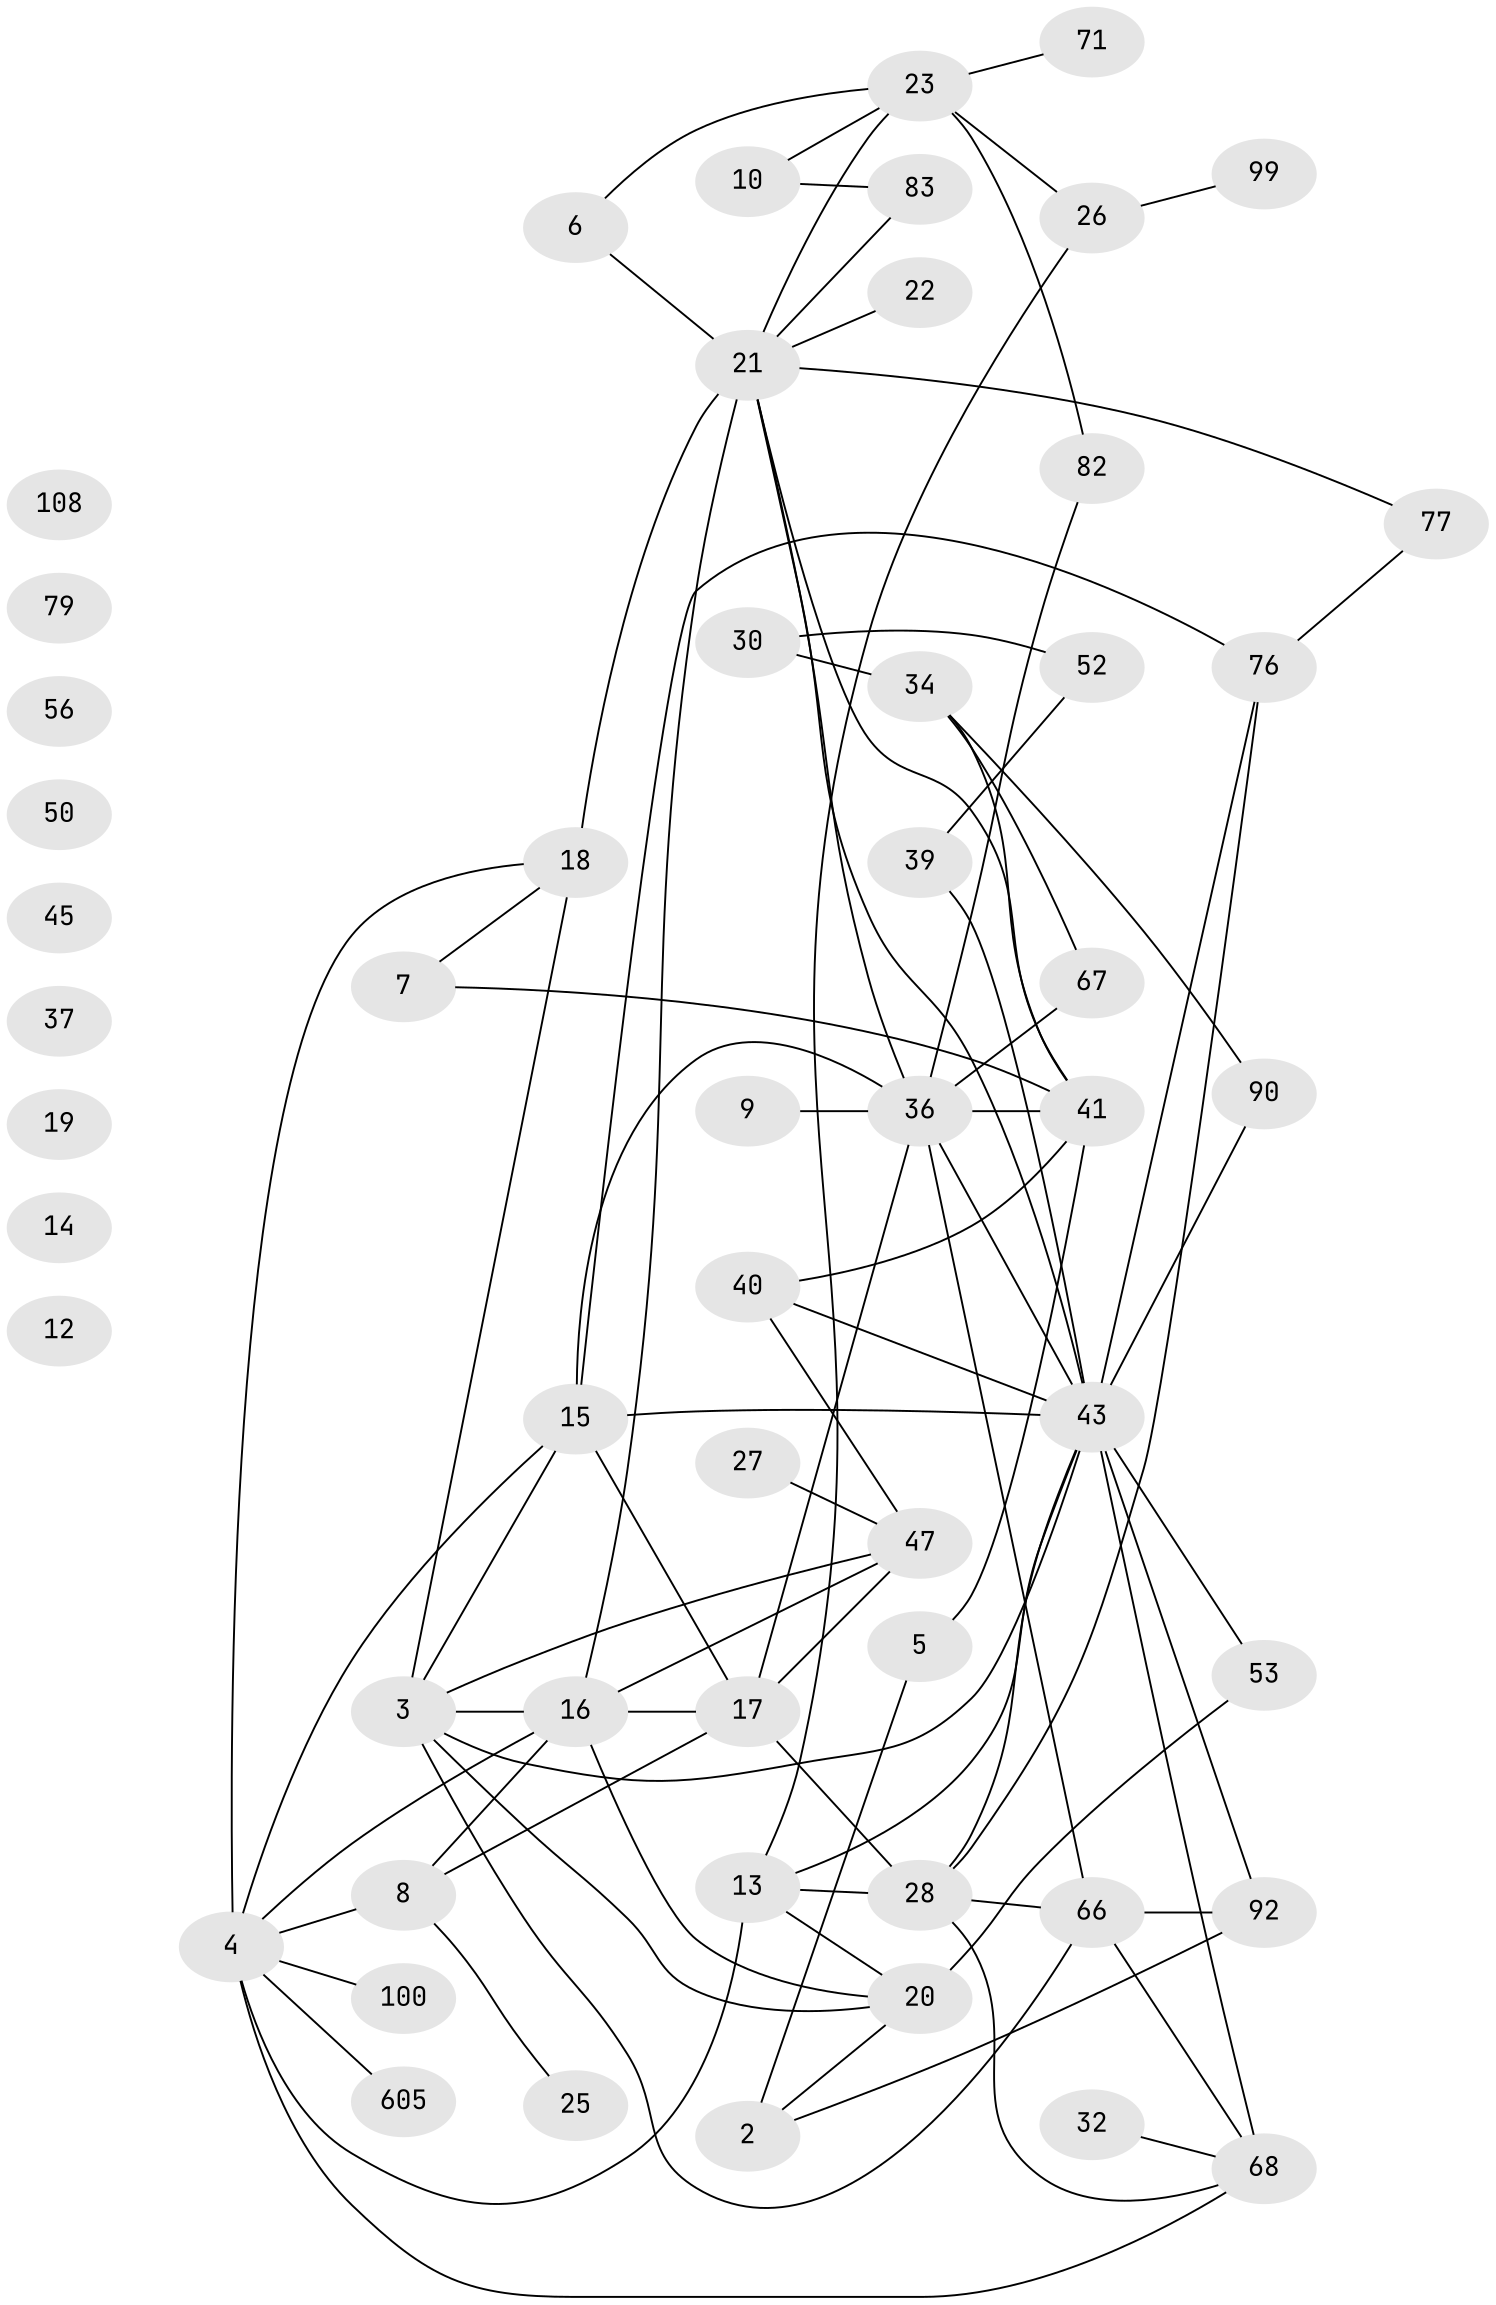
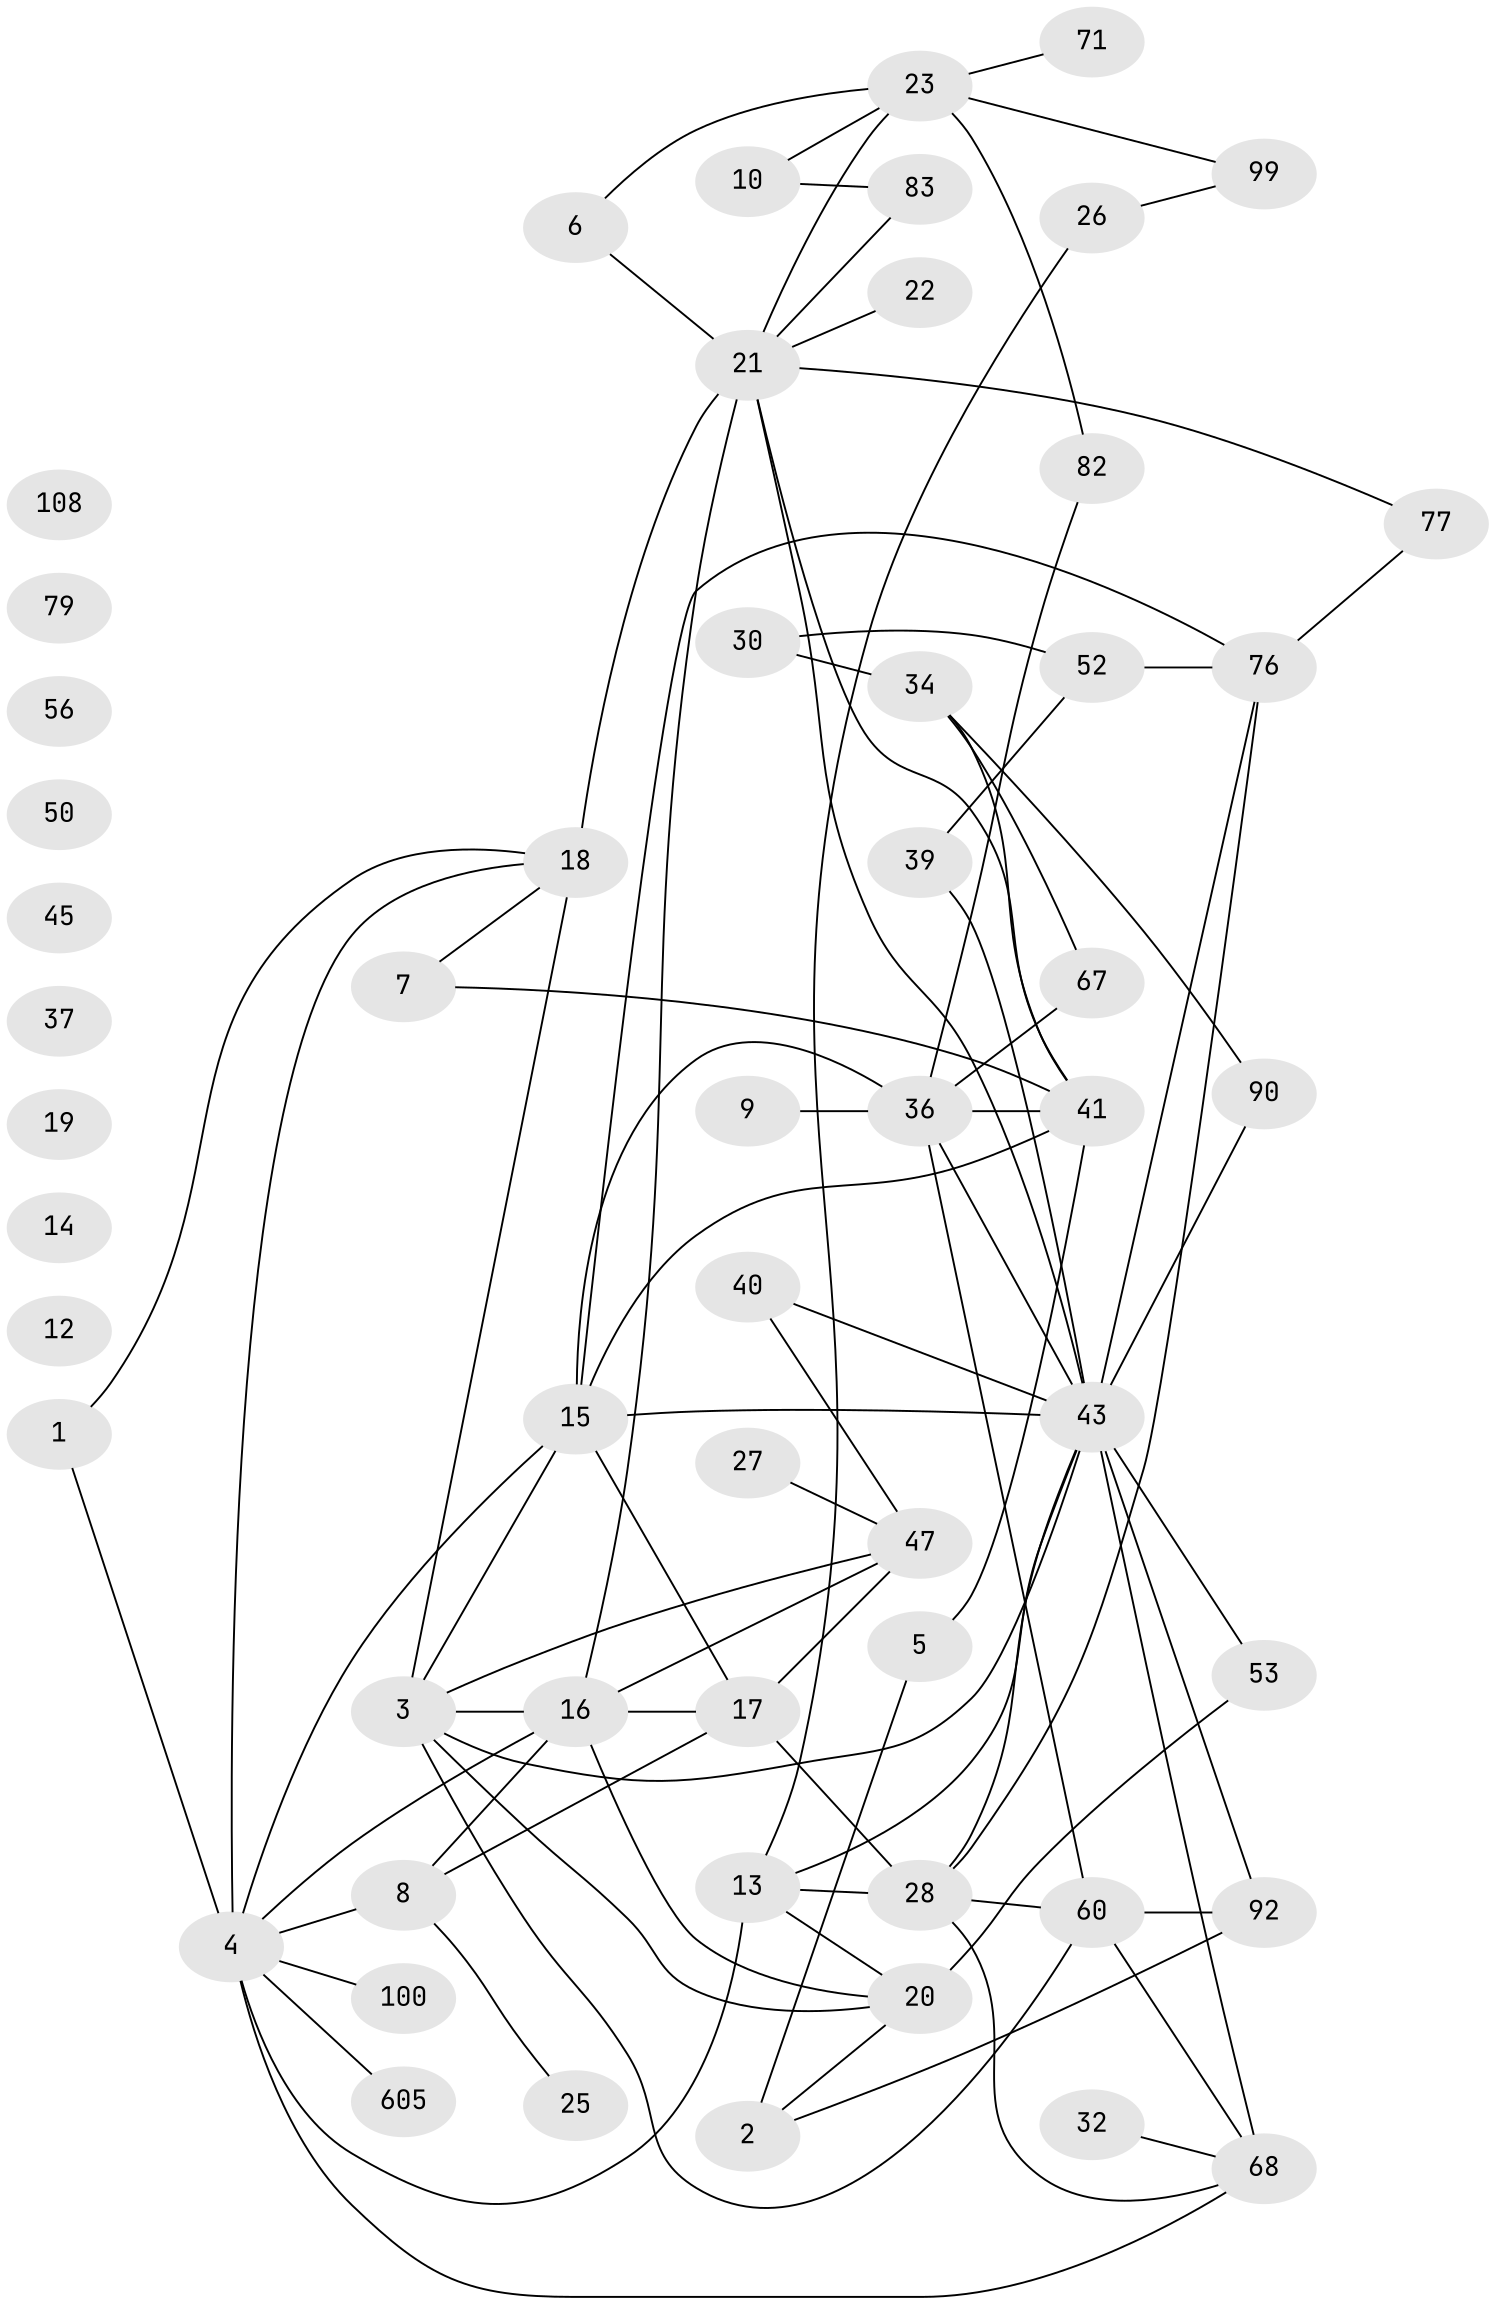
  graph {
    fontname="JetBrains Mono"
    rankdir=LR
    node [color=gray90 fontname="JetBrains Mono" style=filled]
    edge [fontname="JetBrains Mono"]
    4 [super="+23+63"]
    18 [super="+51"]
    15 [super="+96+42"]
    16 [super="+85"]
    8
    13 [super="+88"]
    68 [super="+94"]
    100
    n9 [label=605]
+   1
    21 [super="+97+55"]
    2
    5
    20 [super="+75"]
    92
    41 [super="+46"]
    53 [super="+58"]
    3 [super="+29+44+11"]
    43 [super="+61+72+81"]
    47 [super="+65"]
-   66
+   66 [label=60]
    6 [super="+87"]
    n23 [label=23 super="+84+78"]
    17 [super="+74+64+101"]
    36 [super="+54+103"]
    76
    90 [super="+93"]
    25
    26 [super="+33+48"]
    28 [super="+62+73+35+70"]
    83
    22
    77
    71
    82
    7
    67 [super="+89"]
    9
    10 [super="+38"]
    12
    99
    14
    19
    27
    34 [super="+49"]
    30
    52 [super="+59"]
    32 [super="+57"]
    37
    39 [super="+95"]
    40
    45
    50
    56
    79
    108
    4 -- 18
    4 -- 15
    4 -- 16
    4 -- 8
    4 -- 13 [weight=2]
    4 -- 68
    4 -- 100
    4 -- n9
    18 -- 21
-   40 -- 41
+   15 -- 41
    15 -- 43 [weight=2]
    15 -- 17 [weight=3]
    15 -- 36
    15 -- 76
    16 -- 21
    16 -- 20
    16 -- 47
    16 -- 17
    8 -- 16
    8 -- 17
    8 -- 25
    13 -- 20
    13 -- 43 [weight=2]
    13 -- 26
    13 -- 28
+   1 -- 4
+   1 -- 18
    21 -- 41
    21 -- 43
    21 -- n23
-   21 -- 36
    21 -- 83
    21 -- 22
    21 -- 77
    2 -- 5
    2 -- 20
    2 -- 92
    5 -- 41
    20 -- 53
    3 -- 18
    3 -- 15
    3 -- 16
    3 -- 20
    3 -- 43
    3 -- 47
    3 -- 66
    43 -- 68
    43 -- 92
    43 -- 53
    43 -- 76
    43 -- 90
    66 -- 68
    66 -- 92
    6 -- 21
    6 -- n23
-   n23 -- 26
+   n23 -- 99
    n23 -- 71
    n23 -- 82
    17 -- 47
-   17 -- 36
    17 -- 28
    36 -- 41
    36 -- 43
    36 -- 66
    36 -- 82
    36 -- 67
    76 -- 77
    26 -- 99
    28 -- 68 [weight=2]
    28 -- 43
    28 -- 66
    28 -- 76
    7 -- 18
    7 -- 41
    9 -- 36
    10 -- n23
    10 -- 83
    27 -- 47
    34 -- 41
    34 -- 90
    34 -- 67
    30 -- 34
    30 -- 52
+   52 -- 76
    32 -- 68
    39 -- 43
    39 -- 52
    40 -- 43 [weight=2]
    40 -- 47
  }
